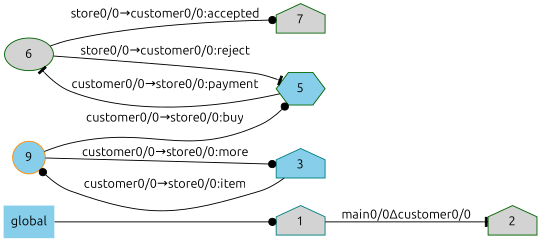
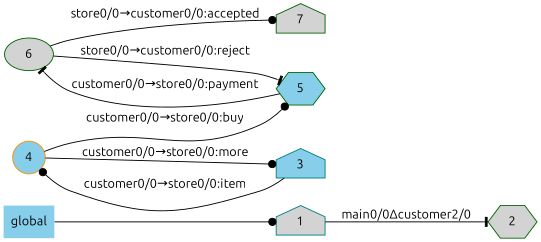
  digraph {
    fontname=Ubuntu
    rankdir=LR
    node [color=darkgreen fillcolor=skyblue fontname=Ubuntu shape=house style=filled]
    edge [arrowhead=dot fontname=Ubuntu]
    n1 [color=darkorange label=global shape=plaintext]
    n2 [color=teal fillcolor=lightgrey label=1]
-   n3 [fillcolor=lightgrey label=2]
+   n3 [fillcolor=lightgrey label=2 shape=hexagon]
    n4 [fillcolor=lightgrey label=6 shape=ellipse]
    n5 [fillcolor=lightgrey label=7]
    n6 [label=5 shape=hexagon]
    n7 [color=teal label=3]
-   n8 [color=darkorange label=9 shape=circle]
+   n8 [color=darkorange label=4 shape=circle]
    n1 -> n2
-   n2 -> n3 [arrowhead=tee label="main0/0Δcustomer0/0"]
+   n2 -> n3 [arrowhead=tee label="main0/0Δcustomer2/0"]
    n4 -> n5 [label="store0/0→customer0/0:accepted"]
    n4 -> n6 [arrowhead=tee label="store0/0→customer0/0:reject"]
    n6 -> n4 [arrowhead=tee label="customer0/0→store0/0:payment"]
    n7 -> n8 [label="customer0/0→store0/0:item"]
    n8 -> n6 [label="customer0/0→store0/0:buy"]
    n8 -> n7 [label="customer0/0→store0/0:more"]
  }
